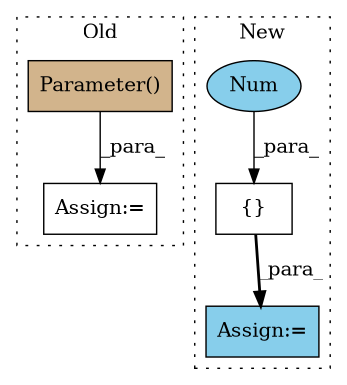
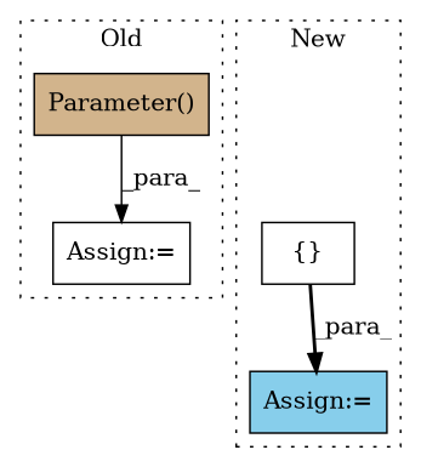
  digraph {
    node [a=68 l=3 shape=box style=filled fillcolor=white]
    edge [style=solid]
    n1 [a=75 l="32,10" label="Parameter()" s="1200,1341" fillcolor=tan]
    n2 [label="Assign:=" s=1197]
    n3 [a=59 l="1,0" label="{}" s="526,545"]
-   n4 [a=76 l=2 label=Num s=527 shape=ellipse fillcolor=skyblue]
    n5 [label="Assign:=" s=490 fillcolor=skyblue]
    subgraph cluster_1 {
      label=Old
      style=dotted
      n1
      n2
    }
    subgraph cluster_2 {
      label=New
      style=dotted
      n3
-     n4
      n5
    }
    n1 -> n2 [label=_para_]
    n3 -> n5 [label=_para_ style=bold]
-   n4 -> n3 [label=_para_]
  }
